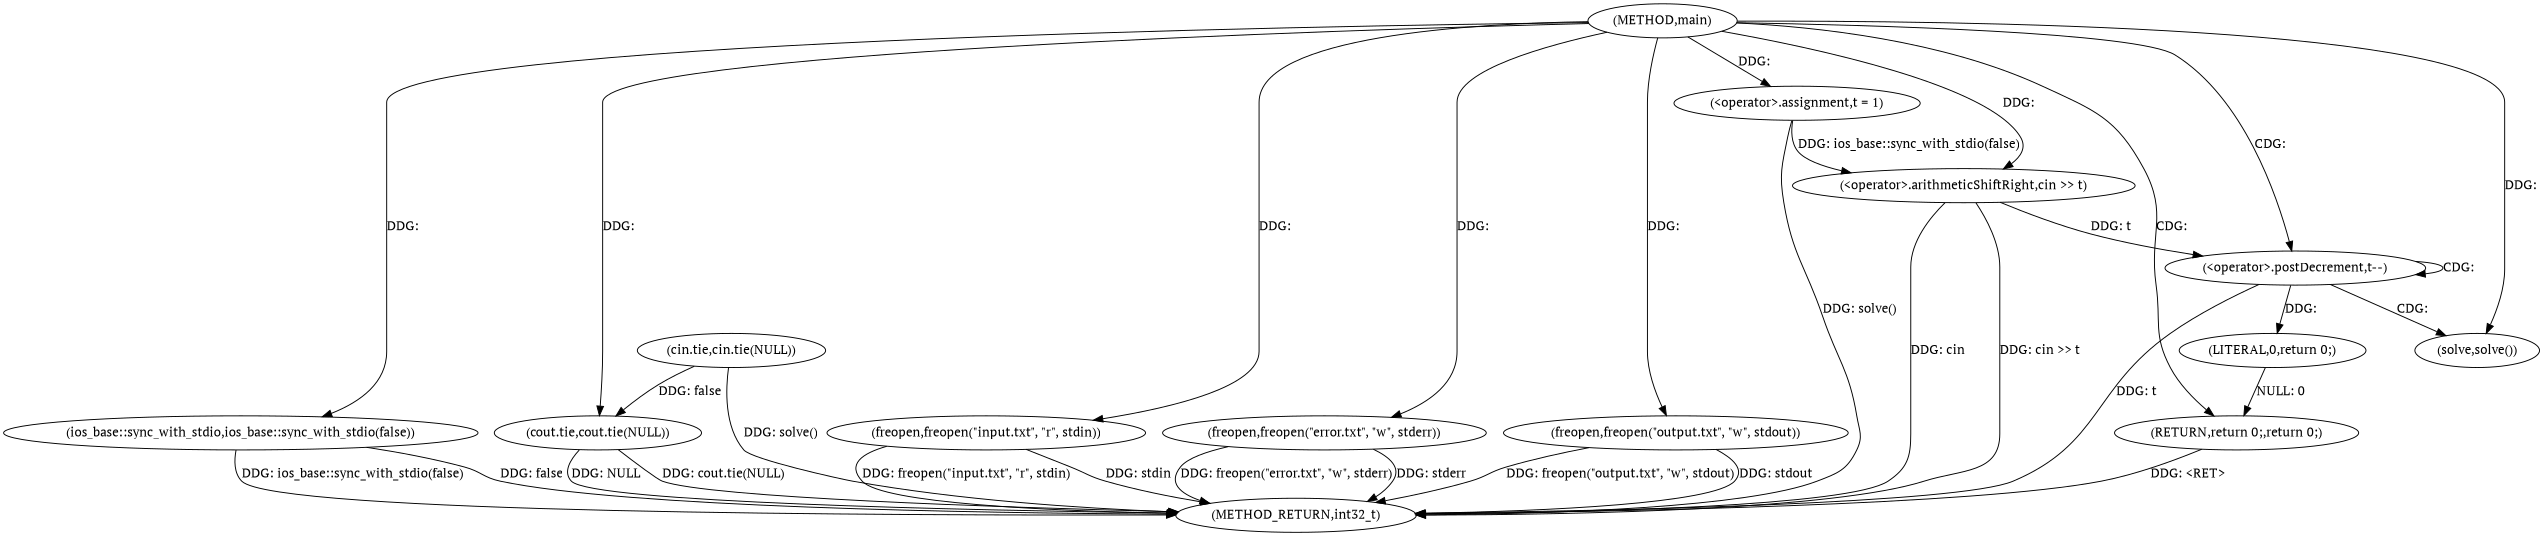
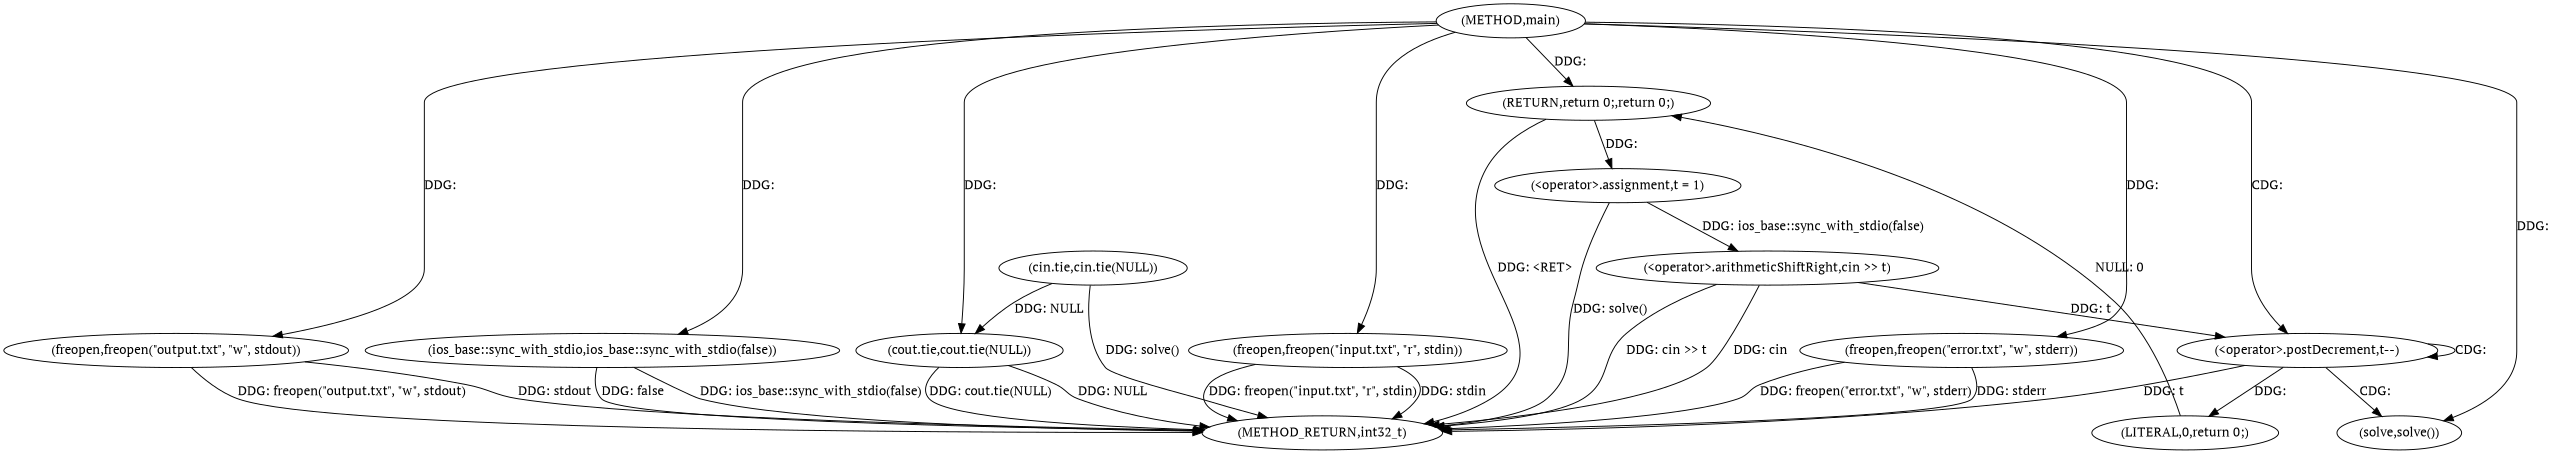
  digraph {
    fontname="PT Serif"
    node [fontname="PT Serif"]
    edge [fontname="PT Serif"]
    n1 [label="(METHOD,main)"]
    n2 [label="(ios_base::sync_with_stdio,ios_base::sync_with_stdio(false))"]
    n3 [label="(cout.tie,cout.tie(NULL))"]
    n4 [label="(freopen,freopen(\"input.txt\", \"r\", stdin))"]
    n5 [label="(freopen,freopen(\"error.txt\", \"w\", stderr))"]
    n6 [label="(freopen,freopen(\"output.txt\", \"w\", stdout))"]
    n7 [label="(<operator>.assignment,t = 1)"]
    n8 [label="(<operator>.arithmeticShiftRight,cin >> t)"]
    n9 [label="(RETURN,return 0;,return 0;)"]
    n10 [label="(<operator>.postDecrement,t--)"]
    n11 [label="(solve,solve())"]
    n12 [label="(METHOD_RETURN,int32_t)"]
    n13 [label="(cin.tie,cin.tie(NULL))"]
    n14 [label="(LITERAL,0,return 0;)"]
    n1 -> n2 [label="DDG: "]
    n1 -> n3 [label="DDG: "]
    n1 -> n4 [label="DDG: "]
    n1 -> n5 [label="DDG: "]
    n1 -> n6 [label="DDG: "]
-   n1 -> n7 [label="DDG: "]
-   n1 -> n8 [label="DDG: "]
-   n1 -> n9 [label="CDG: "]
+   n9 -> n7 [label="DDG: "]
+   n1 -> n9 [label="DDG: "]
    n1 -> n10 [label="CDG: "]
    n1 -> n11 [label="DDG: "]
    n2 -> n12 [label="DDG: ios_base::sync_with_stdio(false)"]
    n2 -> n12 [label="DDG: false"]
    n3 -> n12 [label="DDG: NULL"]
    n3 -> n12 [label="DDG: cout.tie(NULL)"]
    n4 -> n12 [label="DDG: freopen(\"input.txt\", \"r\", stdin)"]
    n4 -> n12 [label="DDG: stdin"]
    n5 -> n12 [label="DDG: freopen(\"error.txt\", \"w\", stderr)"]
    n5 -> n12 [label="DDG: stderr"]
    n6 -> n12 [label="DDG: freopen(\"output.txt\", \"w\", stdout)"]
    n6 -> n12 [label="DDG: stdout"]
    n7 -> n8 [label="DDG: ios_base::sync_with_stdio(false)"]
    n7 -> n12 [label="DDG: solve()"]
    n8 -> n10 [label="DDG: t"]
    n8 -> n12 [label="DDG: cin >> t"]
    n8 -> n12 [label="DDG: cin"]
    n9 -> n12 [label="DDG: <RET>"]
    n10 -> n10 [label="CDG: "]
    n10 -> n11 [label="CDG: "]
    n10 -> n12 [label="DDG: t"]
    n10 -> n14 [label="DDG: "]
-   n13 -> n3 [label="DDG: false"]
+   n13 -> n3 [label="DDG: NULL"]
    n13 -> n12 [label="DDG: solve()"]
    n14 -> n9 [label="NULL: 0"]
  }
